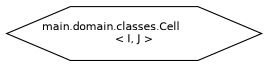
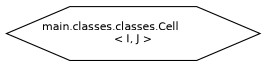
  digraph {
    rankdir=LR
-   n1 [color=black fillcolor=white fontname=Helvetica fontsize=10 height=0.2 label="main.domain.classes.Cell\l\< I, J \>" shape=hexagon style=filled width=0.4]
+   n1 [color=black fillcolor=white fontname=Helvetica fontsize=10 height=0.2 label="main.classes.classes.Cell\l\< I, J \>" shape=hexagon style=filled width=0.4]
  }
